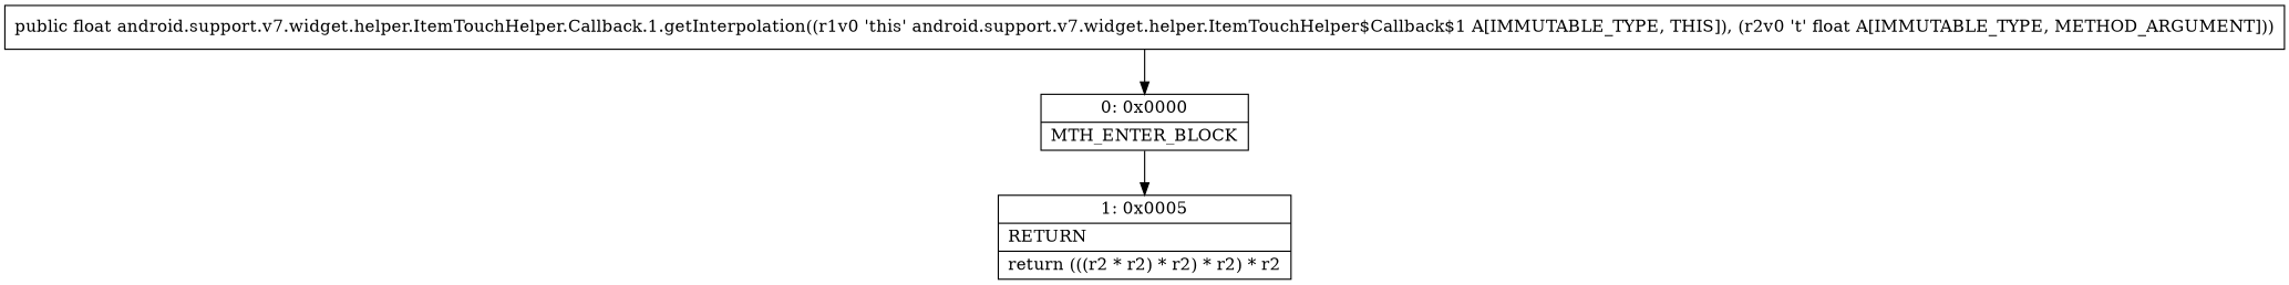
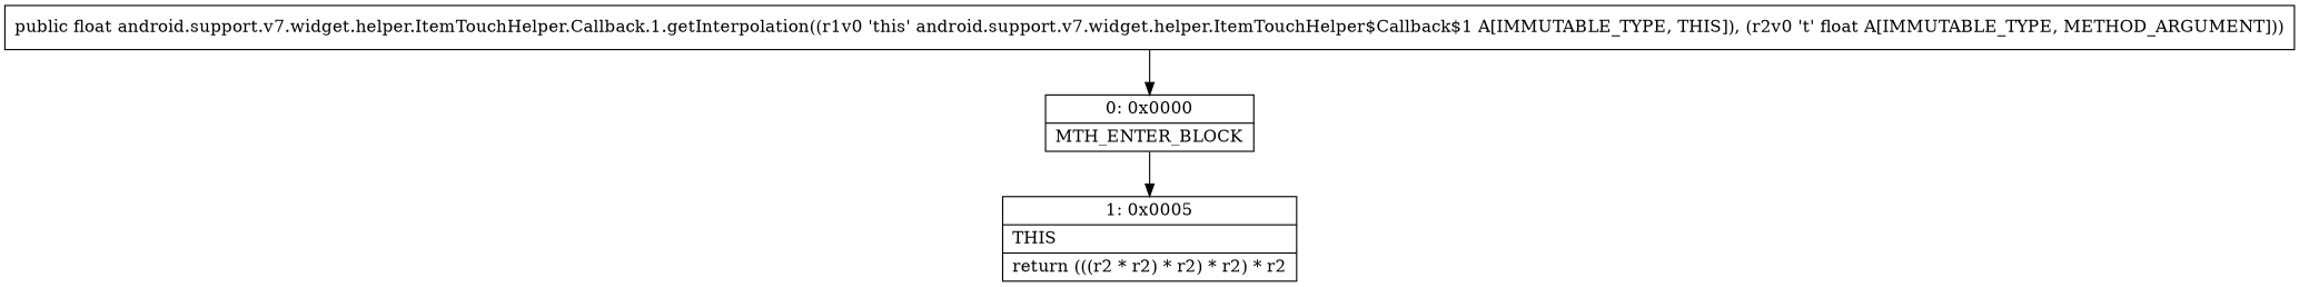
  digraph {
    node [shape=record]
    n1 [label="{0\:\ 0x0000|MTH_ENTER_BLOCK\l}"]
-   n2 [label="{1\:\ 0x0005|RETURN\l|return (((r2 * r2) * r2) * r2) * r2\l}"]
+   n2 [label="{1\:\ 0x0005|THIS\l|return (((r2 * r2) * r2) * r2) * r2\l}"]
    n3 [label="{public float android.support.v7.widget.helper.ItemTouchHelper.Callback.1.getInterpolation((r1v0 'this' android.support.v7.widget.helper.ItemTouchHelper$Callback$1 A[IMMUTABLE_TYPE, THIS]), (r2v0 't' float A[IMMUTABLE_TYPE, METHOD_ARGUMENT])) }"]
    n1 -> n2
    n3 -> n1
  }
